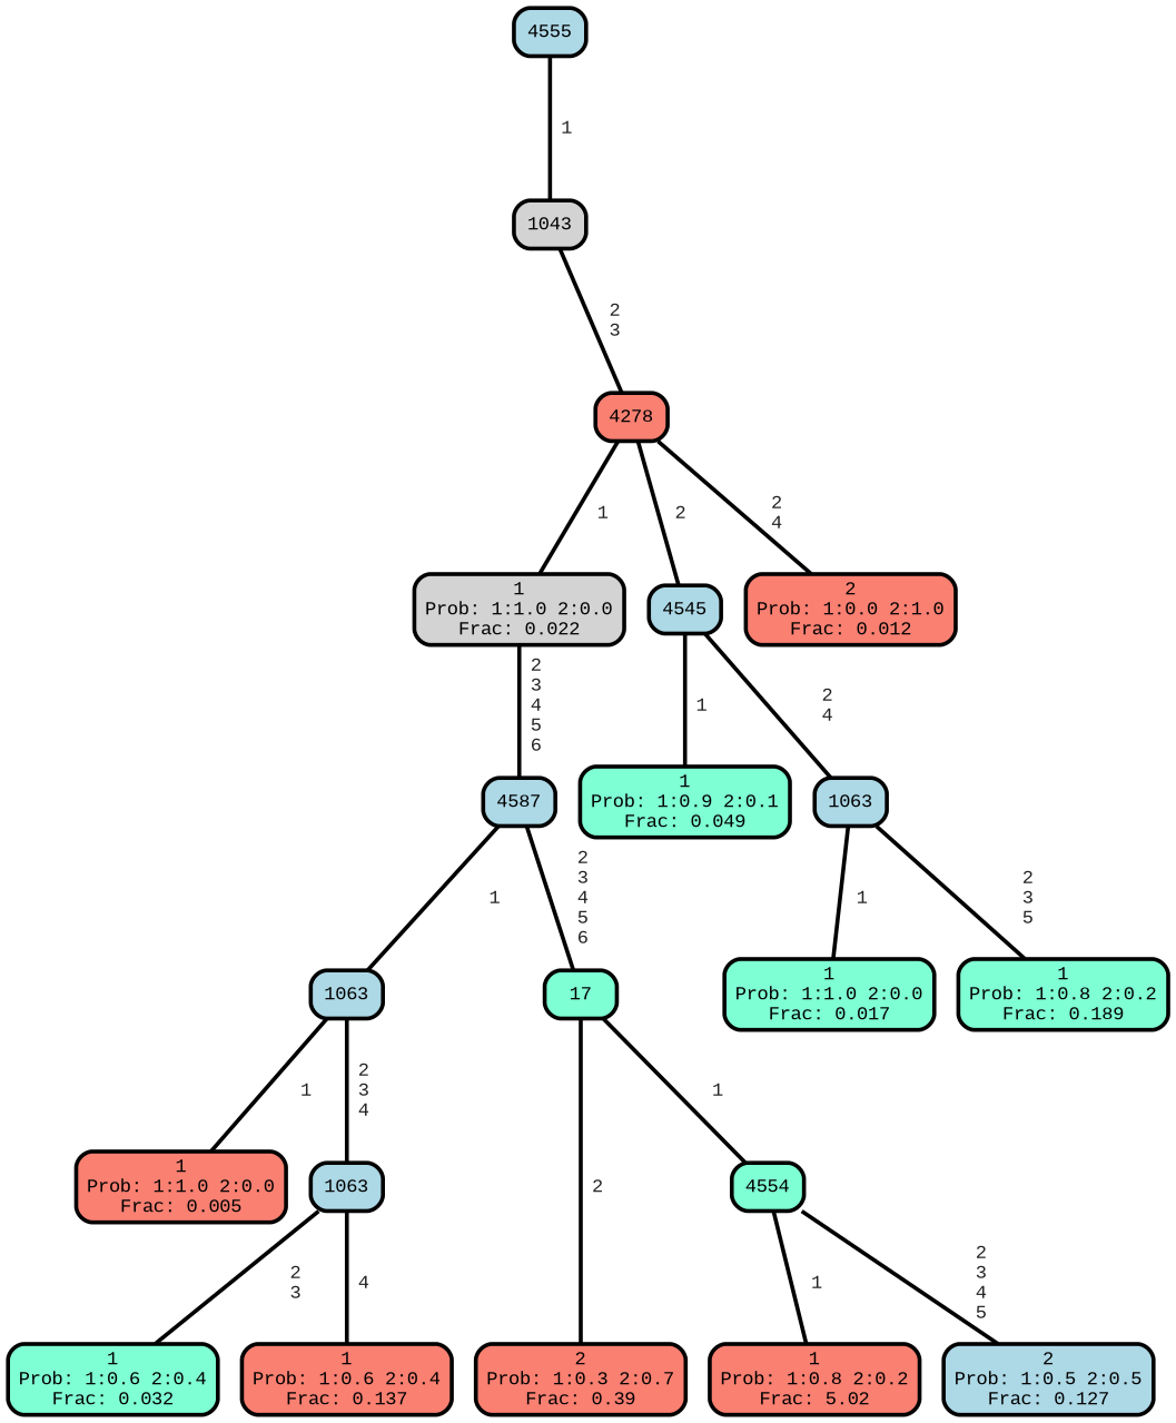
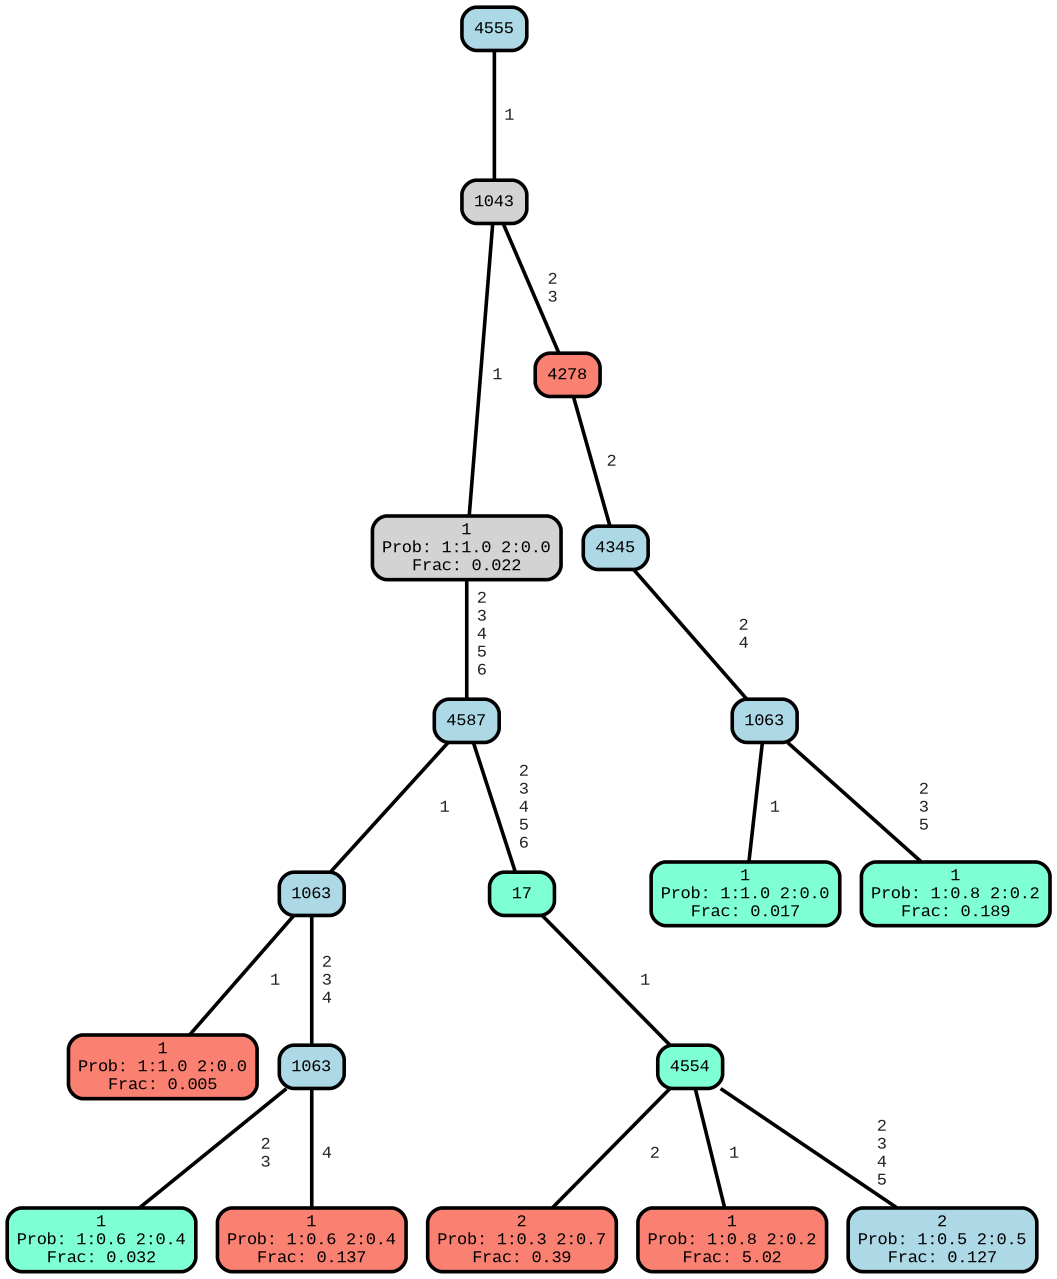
  graph {
    fontname="Liberation Mono"
    ranksep="0 equally"
    splines=straight
    node [color=black fillcolor=lightblue fontcolor=black fontname="Liberation Mono" penwidth=3 shape=box style="filled, rounded"]
    edge [color=black fontcolor=grey14 fontname="Liberation Mono" fontweight=bold penwidth=3]
    n1 [fillcolor=lightgrey label="1\nProb: 1:1.0 2:0.0\nFrac: 0.022"]
    n2 [label=4587]
    n3 [fillcolor=lightgrey label=1043]
    n4 [fillcolor=salmon label=4278]
-   n5 [label=4545]
-   n6 [fillcolor=salmon label="2\nProb: 1:0.0 2:1.0\nFrac: 0.012"]
-   n7 [fillcolor=aquamarine label="1\nProb: 1:0.9 2:0.1\nFrac: 0.049"]
+   n5 [label=4345]
    n8 [label=1063]
    n9 [fillcolor=aquamarine label="1\nProb: 1:1.0 2:0.0\nFrac: 0.017"]
    n10 [fillcolor=aquamarine label="1\nProb: 1:0.8 2:0.2\nFrac: 0.189"]
    n11 [label=4555]
    n12 [label=1063]
    n13 [fillcolor=aquamarine label=17]
    n14 [fillcolor=salmon label="1\nProb: 1:1.0 2:0.0\nFrac: 0.005"]
    n15 [label=1063]
    n16 [fillcolor=aquamarine label="1\nProb: 1:0.6 2:0.4\nFrac: 0.032"]
    n17 [fillcolor=salmon label="1\nProb: 1:0.6 2:0.4\nFrac: 0.137"]
    n18 [fillcolor=aquamarine label=4554]
    n19 [fillcolor=salmon label="2\nProb: 1:0.3 2:0.7\nFrac: 0.39"]
    n20 [fillcolor=salmon label="1\nProb: 1:0.8 2:0.2\nFrac: 5.02"]
    n21 [label="2\nProb: 1:0.5 2:0.5\nFrac: 0.127"]
    subgraph sub_1 {
      rank=same
    }
    n1 -- n2 [label=" 2\n 3\n 4\n 5\n 6"]
    n2 -- n12 [label=" 1"]
    n2 -- n13 [label=" 2\n 3\n 4\n 5\n 6"]
-   n4 -- n1 [label=" 1"]
+   n3 -- n1 [label=" 1"]
    n3 -- n4 [label=" 2\n 3"]
    n4 -- n5 [label=" 2"]
-   n4 -- n6 [label=" 2\n 4"]
-   n5 -- n7 [label=" 1"]
    n5 -- n8 [label=" 2\n 4"]
    n8 -- n9 [label=" 1"]
    n8 -- n10 [label=" 2\n 3\n 5"]
    n11 -- n3 [label=" 1"]
    n12 -- n14 [label=" 1"]
    n12 -- n15 [label=" 2\n 3\n 4"]
    n13 -- n18 [label=" 1"]
-   n13 -- n19 [label=" 2"]
+   n18 -- n19 [label=" 2"]
    n15 -- n16 [label=" 2\n 3"]
    n15 -- n17 [label=" 4"]
    n18 -- n20 [label=" 1"]
    n18 -- n21 [label=" 2\n 3\n 4\n 5"]
  }
